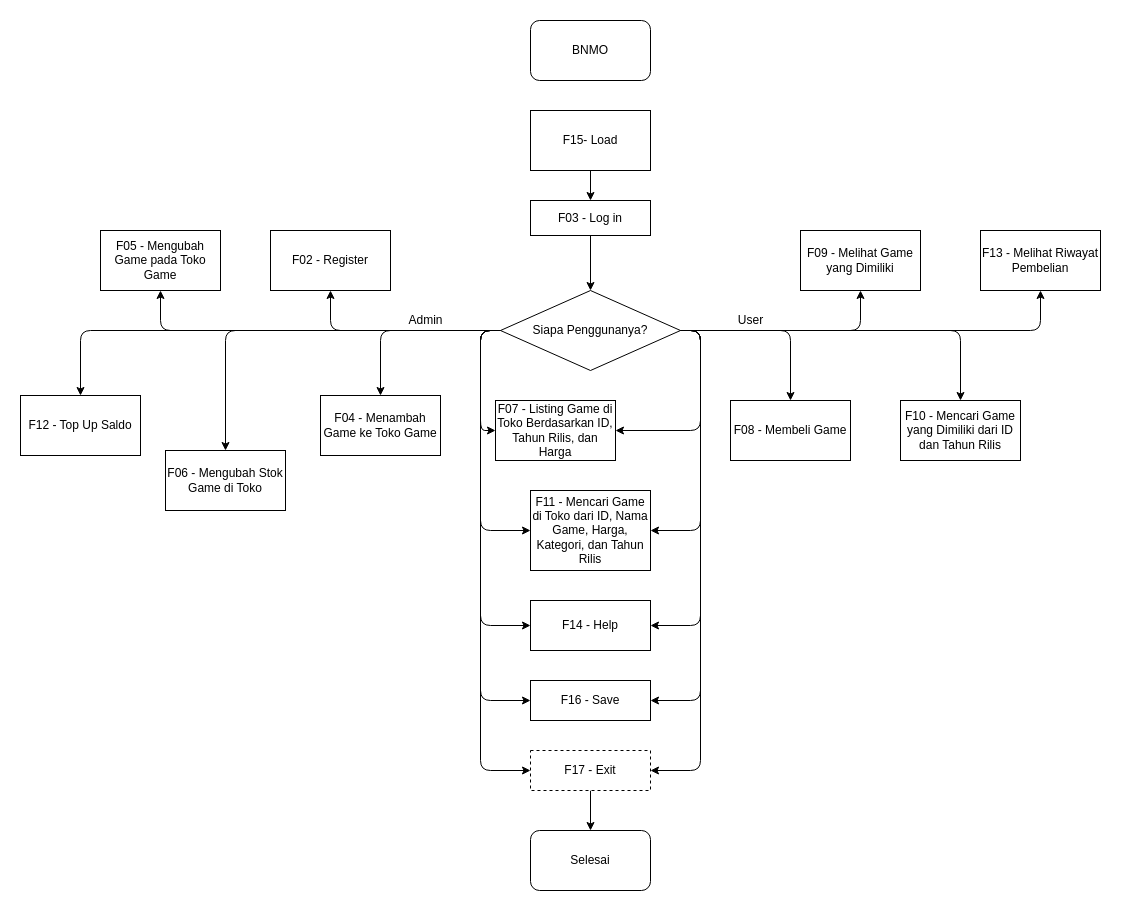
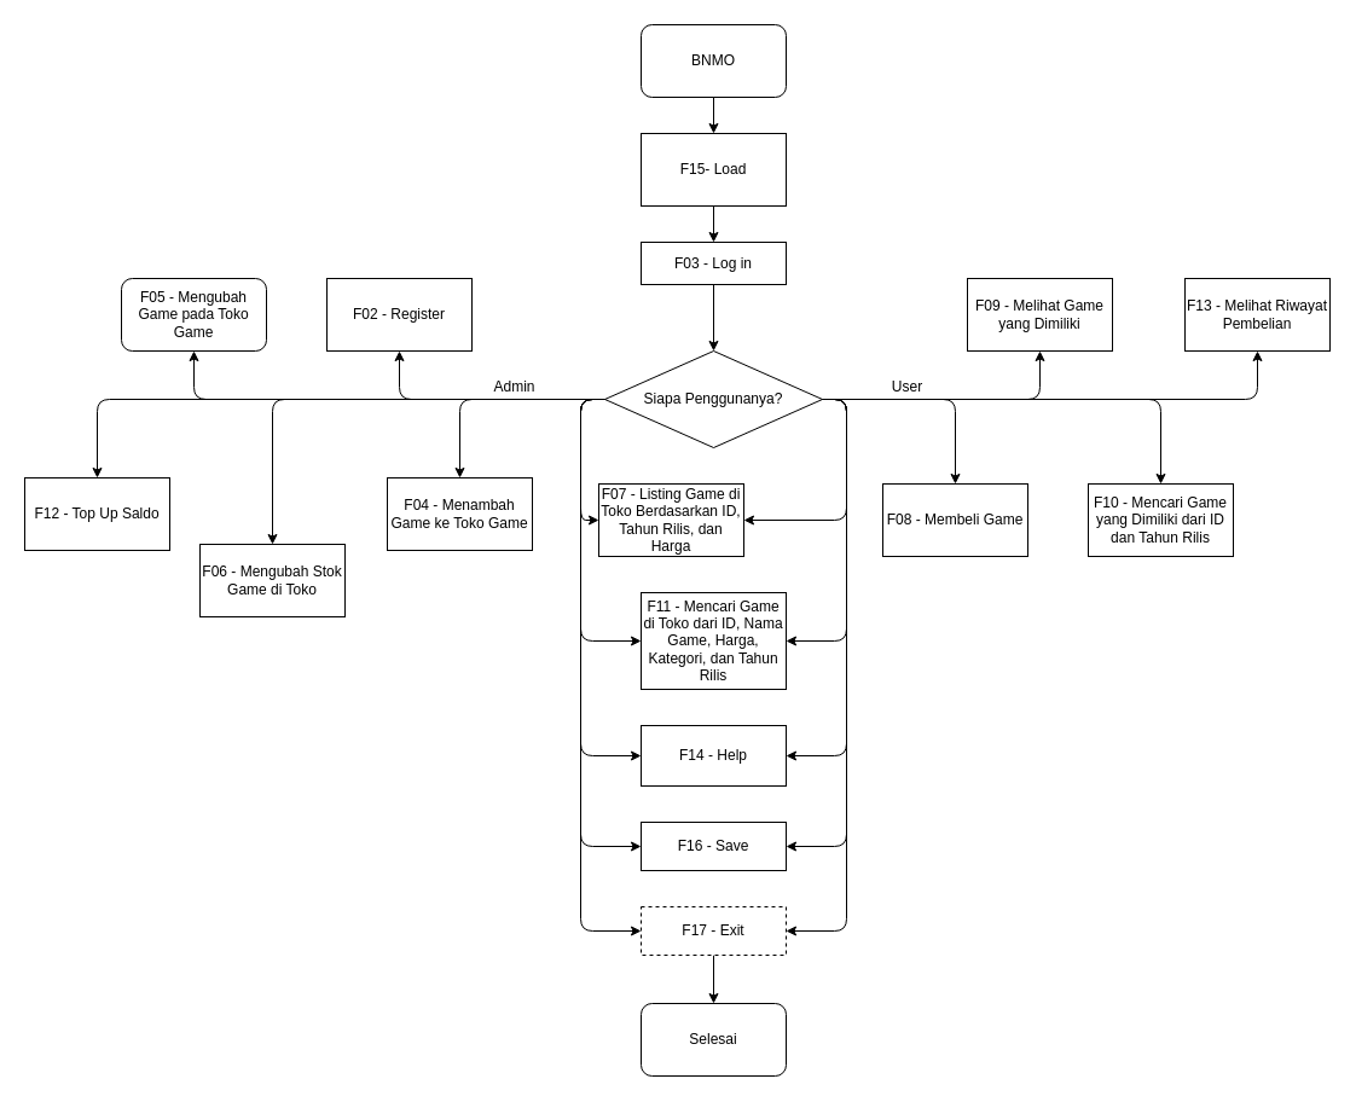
  <mxCell id="0" />
  <mxCell id="1" parent="0" />
+ <mxCell id="2" style="edgeStyle=orthogonalEdgeStyle;html=1;entryX=0.5;entryY=0;entryDx=0;entryDy=0;" parent="1" source="3" target="41" edge="1"><mxGeometry relative="1" as="geometry" /></mxCell>
  <mxCell id="3" value="BNMO" style="rounded=1;whiteSpace=wrap;html=1;" parent="1" vertex="1"><mxGeometry x="530" y="20" width="120" height="60" as="geometry" /></mxCell>
  <mxCell id="4" value="" style="edgeStyle=orthogonalEdgeStyle;html=1;" parent="1" source="5" target="25" edge="1"><mxGeometry relative="1" as="geometry" /></mxCell>
  <mxCell id="5" value="F03 - Log in" style="whiteSpace=wrap;html=1;rounded=0;" parent="1" vertex="1"><mxGeometry x="530" y="200" width="120" height="35" as="geometry" /></mxCell>
  <mxCell id="6" value="" style="edgeStyle=orthogonalEdgeStyle;html=1;" parent="1" source="25" target="26" edge="1"><mxGeometry relative="1" as="geometry" /></mxCell>
  <mxCell id="7" value="" style="edgeStyle=orthogonalEdgeStyle;html=1;entryX=0.5;entryY=0;entryDx=0;entryDy=0;" parent="1" source="25" target="32" edge="1"><mxGeometry relative="1" as="geometry"><mxPoint x="810" y="400" as="targetPoint" /></mxGeometry></mxCell>
  <mxCell id="8" style="edgeStyle=orthogonalEdgeStyle;html=1;entryX=0.5;entryY=1;entryDx=0;entryDy=0;" parent="1" source="25" target="29" edge="1"><mxGeometry relative="1" as="geometry"><mxPoint x="340" y="350" as="targetPoint" /></mxGeometry></mxCell>
  <mxCell id="9" style="edgeStyle=orthogonalEdgeStyle;html=1;exitX=0;exitY=0.5;exitDx=0;exitDy=0;entryX=0.5;entryY=0;entryDx=0;entryDy=0;" parent="1" source="25" target="30" edge="1"><mxGeometry relative="1" as="geometry" /></mxCell>
  <mxCell id="10" style="edgeStyle=orthogonalEdgeStyle;html=1;exitX=0;exitY=0.5;exitDx=0;exitDy=0;entryX=0;entryY=0.5;entryDx=0;entryDy=0;" parent="1" source="25" target="31" edge="1"><mxGeometry relative="1" as="geometry"><Array as="points"><mxPoint x="480" y="330" /><mxPoint x="480" y="430" /></Array></mxGeometry></mxCell>
  <mxCell id="11" style="edgeStyle=orthogonalEdgeStyle;html=1;exitX=1;exitY=0.5;exitDx=0;exitDy=0;entryX=1;entryY=0.5;entryDx=0;entryDy=0;" parent="1" source="25" target="31" edge="1"><mxGeometry relative="1" as="geometry"><Array as="points"><mxPoint x="700" y="330" /><mxPoint x="700" y="430" /></Array></mxGeometry></mxCell>
  <mxCell id="12" style="edgeStyle=orthogonalEdgeStyle;html=1;exitX=1;exitY=0.5;exitDx=0;exitDy=0;entryX=0.5;entryY=1;entryDx=0;entryDy=0;" parent="1" source="25" target="33" edge="1"><mxGeometry relative="1" as="geometry" /></mxCell>
  <mxCell id="13" style="edgeStyle=orthogonalEdgeStyle;html=1;exitX=1;exitY=0.5;exitDx=0;exitDy=0;entryX=0.5;entryY=0;entryDx=0;entryDy=0;" parent="1" source="25" target="34" edge="1"><mxGeometry relative="1" as="geometry" /></mxCell>
  <mxCell id="14" style="edgeStyle=orthogonalEdgeStyle;html=1;exitX=0;exitY=0.5;exitDx=0;exitDy=0;entryX=0;entryY=0.5;entryDx=0;entryDy=0;" parent="1" source="25" target="35" edge="1"><mxGeometry relative="1" as="geometry"><Array as="points"><mxPoint x="480" y="330" /><mxPoint x="480" y="530" /></Array></mxGeometry></mxCell>
  <mxCell id="15" style="edgeStyle=orthogonalEdgeStyle;html=1;exitX=1;exitY=0.5;exitDx=0;exitDy=0;entryX=1;entryY=0.5;entryDx=0;entryDy=0;" parent="1" source="25" target="35" edge="1"><mxGeometry relative="1" as="geometry"><Array as="points"><mxPoint x="700" y="330" /><mxPoint x="700" y="530" /></Array></mxGeometry></mxCell>
  <mxCell id="16" style="edgeStyle=orthogonalEdgeStyle;html=1;exitX=0;exitY=0.5;exitDx=0;exitDy=0;entryX=0.5;entryY=0;entryDx=0;entryDy=0;" parent="1" source="25" target="36" edge="1"><mxGeometry relative="1" as="geometry" /></mxCell>
  <mxCell id="17" style="edgeStyle=orthogonalEdgeStyle;html=1;entryX=0.5;entryY=1;entryDx=0;entryDy=0;exitX=0;exitY=0.5;exitDx=0;exitDy=0;" parent="1" source="25" target="38" edge="1"><mxGeometry relative="1" as="geometry" /></mxCell>
  <mxCell id="18" style="edgeStyle=orthogonalEdgeStyle;html=1;exitX=1;exitY=0.5;exitDx=0;exitDy=0;entryX=0.5;entryY=1;entryDx=0;entryDy=0;" parent="1" source="25" target="37" edge="1"><mxGeometry relative="1" as="geometry" /></mxCell>
  <mxCell id="19" style="edgeStyle=orthogonalEdgeStyle;html=1;exitX=1;exitY=0.5;exitDx=0;exitDy=0;entryX=1;entryY=0.5;entryDx=0;entryDy=0;" parent="1" source="25" target="39" edge="1"><mxGeometry relative="1" as="geometry"><Array as="points"><mxPoint x="700" y="330" /><mxPoint x="700" y="625" /></Array></mxGeometry></mxCell>
  <mxCell id="20" style="edgeStyle=none;html=1;exitX=0;exitY=0.5;exitDx=0;exitDy=0;entryX=0;entryY=0.5;entryDx=0;entryDy=0;" parent="1" source="25" target="39" edge="1"><mxGeometry relative="1" as="geometry"><Array as="points"><mxPoint x="480" y="330" /><mxPoint x="480" y="625" /></Array></mxGeometry></mxCell>
  <mxCell id="21" style="edgeStyle=orthogonalEdgeStyle;html=1;entryX=1;entryY=0.5;entryDx=0;entryDy=0;" parent="1" target="42" edge="1"><mxGeometry relative="1" as="geometry"><mxPoint x="700" y="420" as="sourcePoint" /><Array as="points"><mxPoint x="700" y="700" /></Array></mxGeometry></mxCell>
  <mxCell id="22" style="edgeStyle=orthogonalEdgeStyle;html=1;entryX=0;entryY=0.5;entryDx=0;entryDy=0;" parent="1" target="42" edge="1"><mxGeometry relative="1" as="geometry"><mxPoint x="480" y="420" as="sourcePoint" /><Array as="points"><mxPoint x="480" y="700" /></Array></mxGeometry></mxCell>
  <mxCell id="23" style="edgeStyle=none;html=1;exitX=1;exitY=0.5;exitDx=0;exitDy=0;entryX=1;entryY=0.5;entryDx=0;entryDy=0;" parent="1" source="25" target="44" edge="1"><mxGeometry relative="1" as="geometry"><Array as="points"><mxPoint x="700" y="330" /><mxPoint x="700" y="770" /></Array></mxGeometry></mxCell>
  <mxCell id="24" style="edgeStyle=none;html=1;exitX=0;exitY=0.5;exitDx=0;exitDy=0;entryX=0;entryY=0.5;entryDx=0;entryDy=0;" parent="1" source="25" target="44" edge="1"><mxGeometry relative="1" as="geometry"><Array as="points"><mxPoint x="480" y="330" /><mxPoint x="480" y="770" /></Array></mxGeometry></mxCell>
  <mxCell id="25" value="Siapa Penggunanya?" style="rhombus;whiteSpace=wrap;html=1;rounded=0;" parent="1" vertex="1"><mxGeometry x="500" y="290" width="180" height="80" as="geometry" /></mxCell>
  <mxCell id="26" value="F04 - Menambah Game ke Toko Game" style="whiteSpace=wrap;html=1;rounded=0;" parent="1" vertex="1"><mxGeometry x="320" y="395" width="120" height="60" as="geometry" /></mxCell>
  <mxCell id="27" value="Admin" style="text;html=1;align=center;verticalAlign=middle;resizable=0;points=[];autosize=1;strokeColor=none;fillColor=none;" parent="1" vertex="1"><mxGeometry x="400" y="310" width="50" height="20" as="geometry" /></mxCell>
  <mxCell id="28" value="User" style="text;html=1;align=center;verticalAlign=middle;resizable=0;points=[];autosize=1;strokeColor=none;fillColor=none;" parent="1" vertex="1"><mxGeometry x="730" y="310" width="40" height="20" as="geometry" /></mxCell>
- <mxCell id="29" value="F05 - Mengubah Game pada Toko Game" style="whiteSpace=wrap;html=1;rounded=0;" parent="1" vertex="1"><mxGeometry x="100" y="230" width="120" height="60" as="geometry" /></mxCell>
+ <mxCell id="29" value="F05 - Mengubah Game pada Toko Game" style="whiteSpace=wrap;html=1;rounded=1;" parent="1" vertex="1"><mxGeometry x="100" y="230" width="120" height="60" as="geometry" /></mxCell>
  <mxCell id="30" value="F06 - Mengubah Stok Game di Toko" style="whiteSpace=wrap;html=1;rounded=0;" parent="1" vertex="1"><mxGeometry x="165" y="450" width="120" height="60" as="geometry" /></mxCell>
  <mxCell id="31" value="F07 - Listing Game di Toko Berdasarkan ID, Tahun Rilis, dan Harga" style="whiteSpace=wrap;html=1;rounded=0;" parent="1" vertex="1"><mxGeometry x="495" y="400" width="120" height="60" as="geometry" /></mxCell>
  <mxCell id="32" value="F08 - Membeli Game" style="whiteSpace=wrap;html=1;rounded=0;" parent="1" vertex="1"><mxGeometry x="730" y="400" width="120" height="60" as="geometry" /></mxCell>
  <mxCell id="33" value="F09 - Melihat Game yang Dimiliki" style="whiteSpace=wrap;html=1;rounded=0;" parent="1" vertex="1"><mxGeometry x="800" y="230" width="120" height="60" as="geometry" /></mxCell>
  <mxCell id="34" value="F10 - Mencari Game yang Dimiliki dari ID dan Tahun Rilis" style="whiteSpace=wrap;html=1;rounded=0;" parent="1" vertex="1"><mxGeometry x="900" y="400" width="120" height="60" as="geometry" /></mxCell>
  <mxCell id="35" value="F11 - Mencari Game di Toko dari ID, Nama Game, Harga, Kategori, dan Tahun Rilis" style="whiteSpace=wrap;html=1;rounded=0;" parent="1" vertex="1"><mxGeometry x="530" y="490" width="120" height="80" as="geometry" /></mxCell>
  <mxCell id="36" value="F12 - Top Up Saldo" style="whiteSpace=wrap;html=1;rounded=0;" parent="1" vertex="1"><mxGeometry x="20" y="395" width="120" height="60" as="geometry" /></mxCell>
  <mxCell id="37" value="F13 - Melihat Riwayat Pembelian" style="whiteSpace=wrap;html=1;rounded=0;" parent="1" vertex="1"><mxGeometry x="980" y="230" width="120" height="60" as="geometry" /></mxCell>
  <mxCell id="38" value="F02 - Register" style="whiteSpace=wrap;html=1;rounded=0;" parent="1" vertex="1"><mxGeometry x="270" y="230" width="120" height="60" as="geometry" /></mxCell>
  <mxCell id="39" value="F14 - Help" style="whiteSpace=wrap;html=1;rounded=0;" parent="1" vertex="1"><mxGeometry x="530" y="600" width="120" height="50" as="geometry" /></mxCell>
  <mxCell id="40" value="" style="edgeStyle=orthogonalEdgeStyle;html=1;" parent="1" source="41" target="5" edge="1"><mxGeometry relative="1" as="geometry" /></mxCell>
  <mxCell id="41" value="F15- Load" style="whiteSpace=wrap;html=1;rounded=0;" parent="1" vertex="1"><mxGeometry x="530" y="110" width="120" height="60" as="geometry" /></mxCell>
  <mxCell id="42" value="F16 - Save" style="whiteSpace=wrap;html=1;rounded=0;" parent="1" vertex="1"><mxGeometry x="530" y="680" width="120" height="40" as="geometry" /></mxCell>
  <mxCell id="43" style="edgeStyle=none;html=1;entryX=0.5;entryY=0;entryDx=0;entryDy=0;" parent="1" source="44" target="45" edge="1"><mxGeometry relative="1" as="geometry" /></mxCell>
  <mxCell id="44" value="F17 - Exit" style="whiteSpace=wrap;html=1;rounded=0;dashed=1;" parent="1" vertex="1"><mxGeometry x="530" y="750" width="120" height="40" as="geometry" /></mxCell>
  <mxCell id="45" value="Selesai" style="rounded=1;whiteSpace=wrap;html=1;" parent="1" vertex="1"><mxGeometry x="530" y="830" width="120" height="60" as="geometry" /></mxCell>
